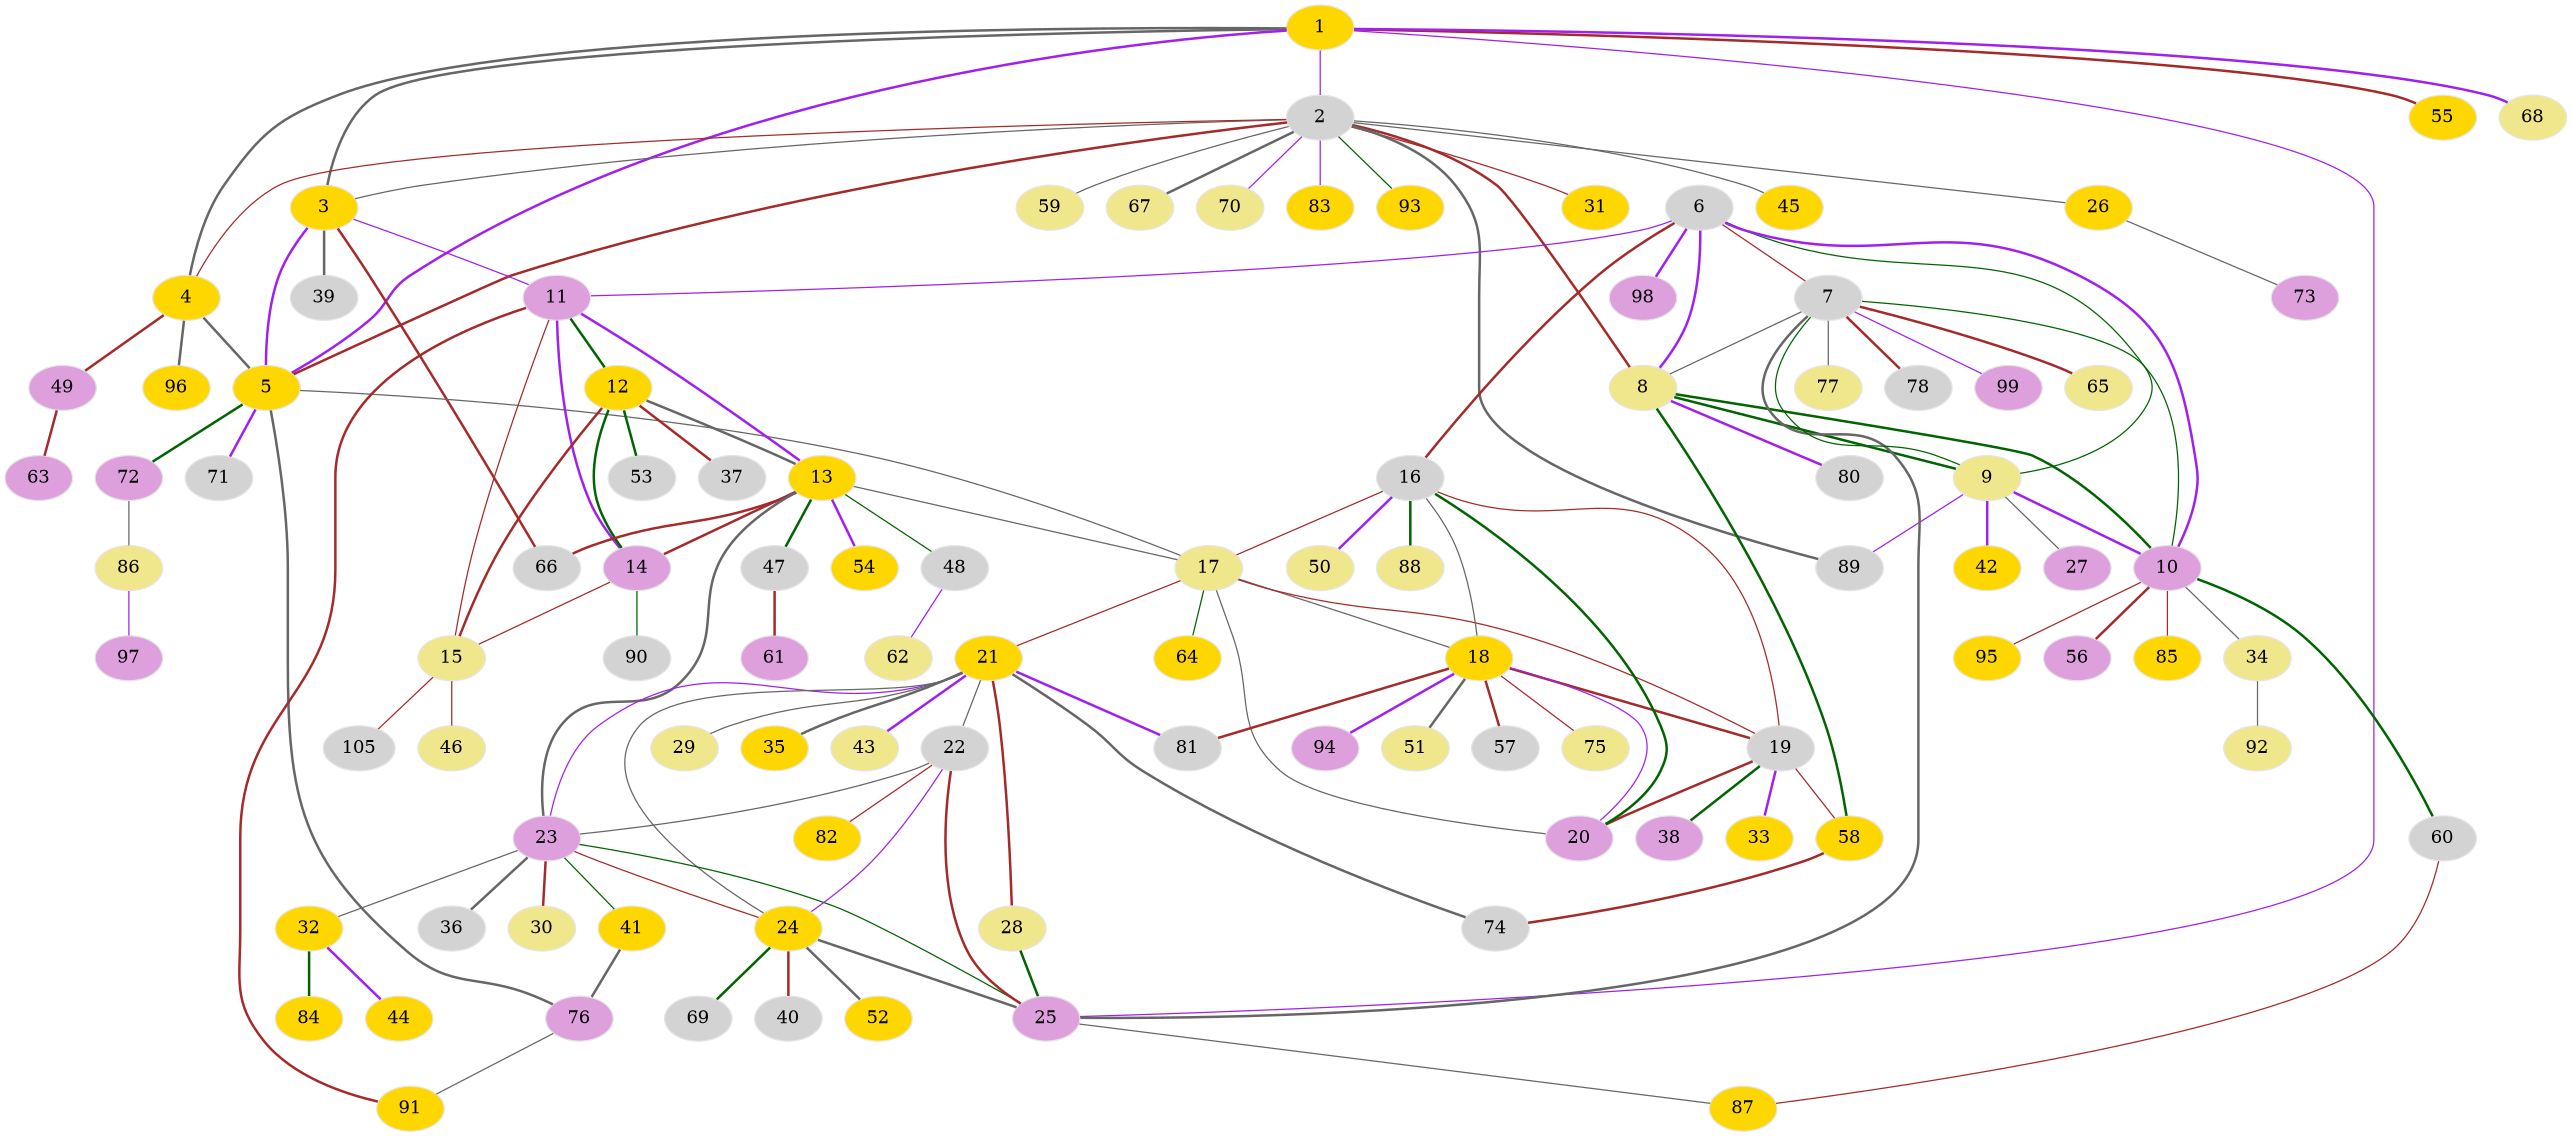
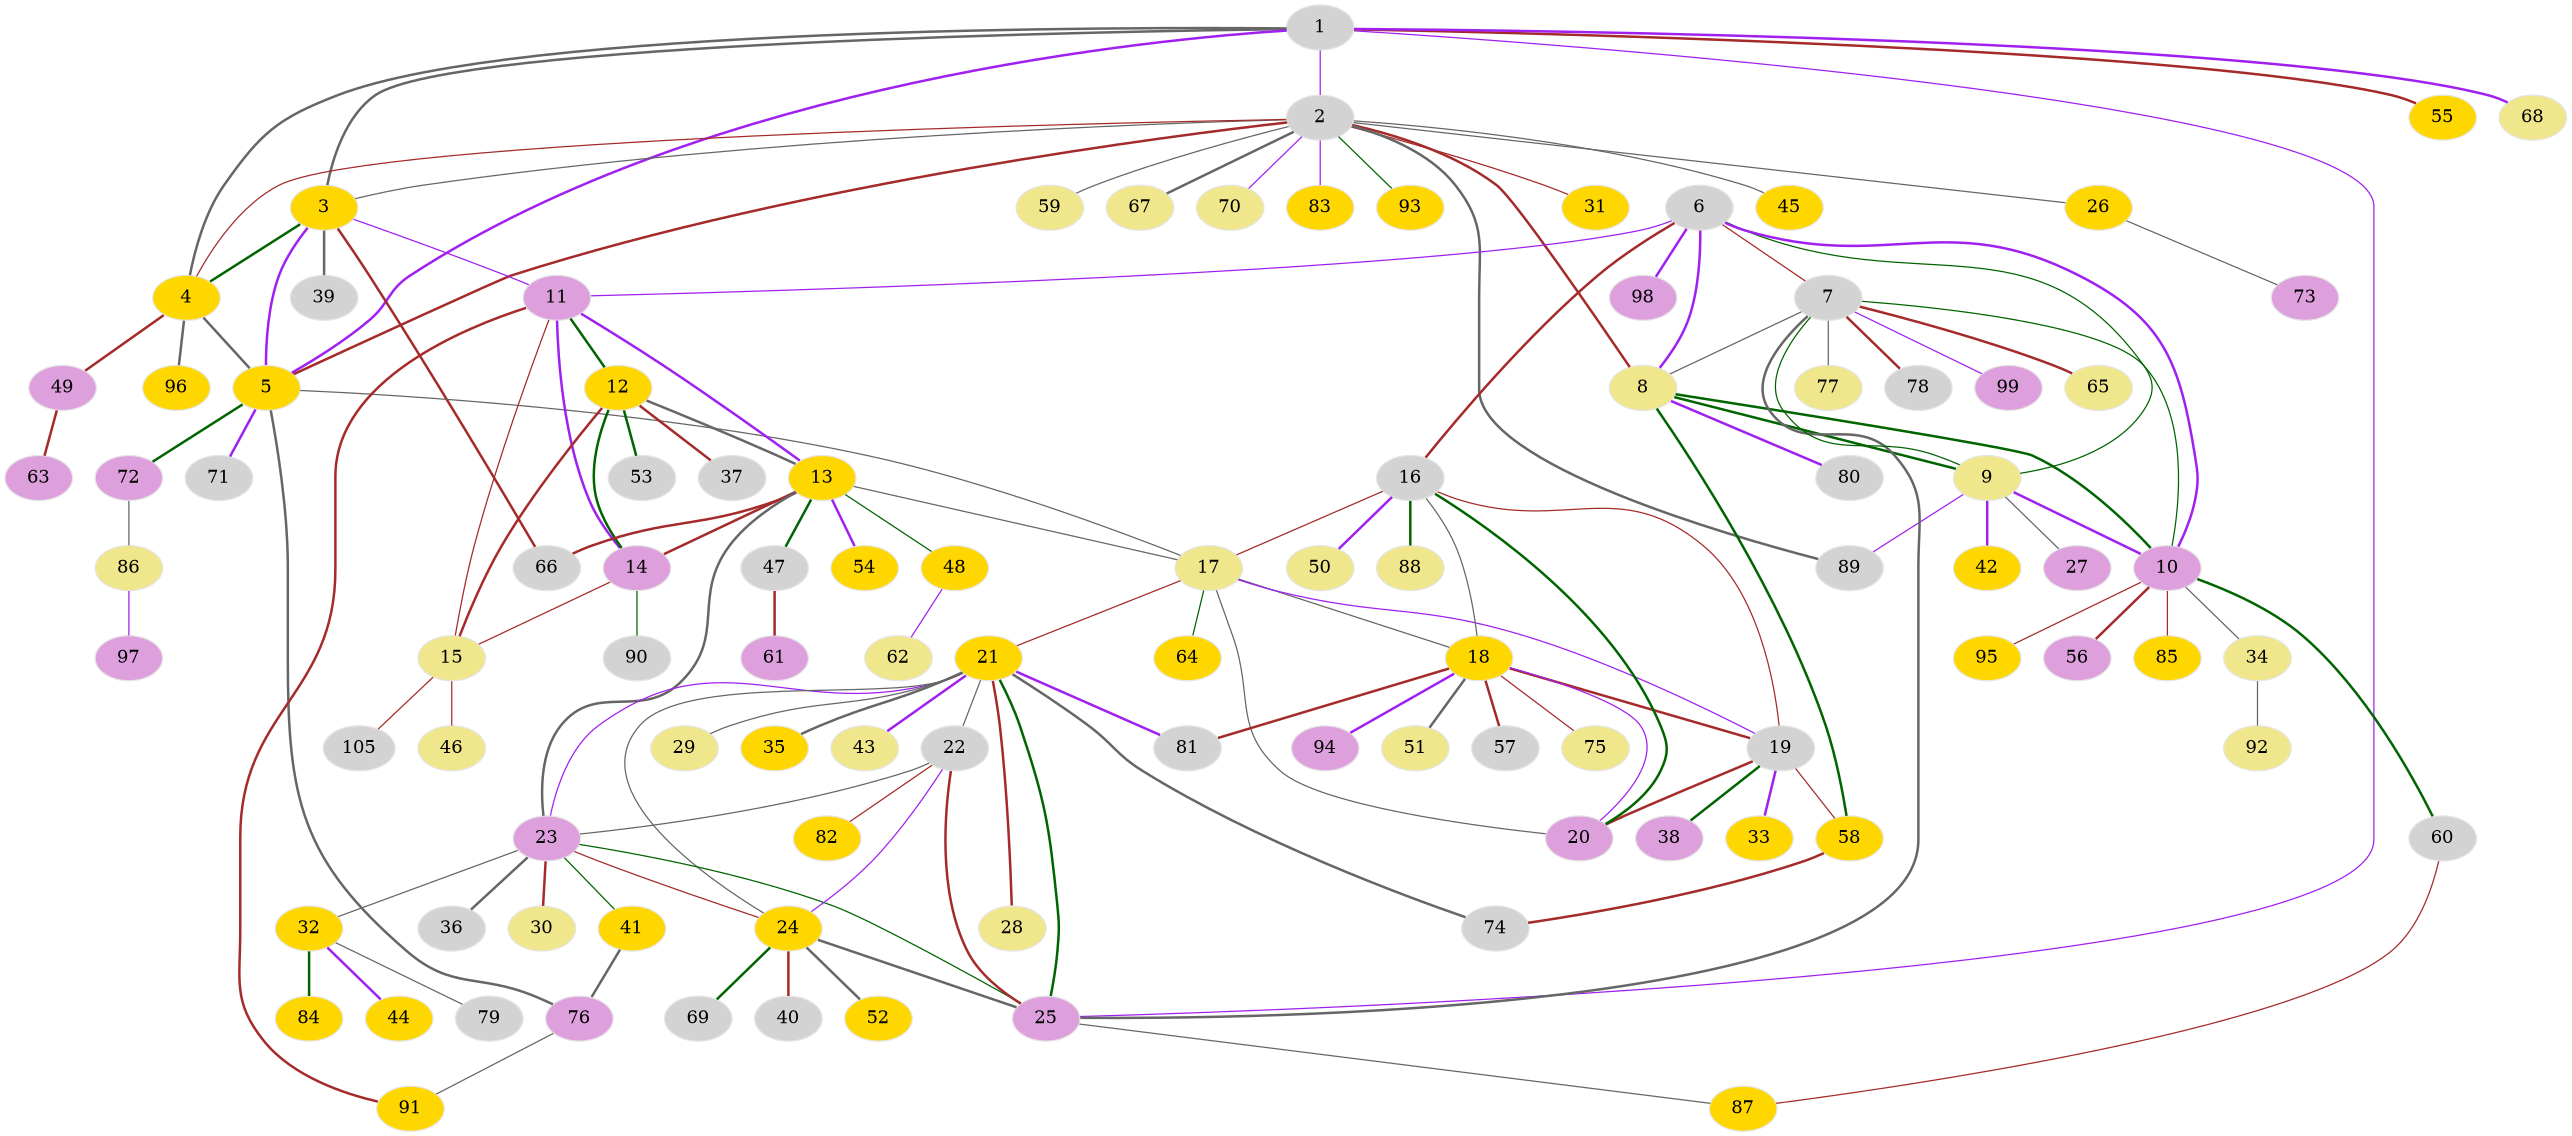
  graph {
    node [color=gray90 fillcolor=gold style=filled]
    edge [color=brown style=bold]
-   1
+   1 [fillcolor=lightgrey]
    2 [fillcolor=lightgrey]
    3
    4
    5
    25 [fillcolor=plum]
    55
    68 [fillcolor=khaki]
    8 [fillcolor=khaki]
    26
    31
    45
    59 [fillcolor=khaki]
    67 [fillcolor=khaki]
    70 [fillcolor=khaki]
    83
    89 [fillcolor=lightgrey]
    93
    11 [fillcolor=plum]
    39 [fillcolor=lightgrey]
    66 [fillcolor=lightgrey]
    49 [fillcolor=plum]
    96
    17 [fillcolor=khaki]
    71 [fillcolor=lightgrey]
    72 [fillcolor=plum]
    76 [fillcolor=plum]
    87
    9 [fillcolor=khaki]
    10 [fillcolor=plum]
    58
    80 [fillcolor=lightgrey]
    73 [fillcolor=plum]
    12
    13
    14 [fillcolor=plum]
    15 [fillcolor=khaki]
    91
    63 [fillcolor=plum]
    18
    19 [fillcolor=lightgrey]
    20 [fillcolor=plum]
    21
    64
    86 [fillcolor=khaki]
    6 [fillcolor=lightgrey]
    7 [fillcolor=lightgrey]
    16 [fillcolor=lightgrey]
    98 [fillcolor=plum]
    65 [fillcolor=khaki]
    77 [fillcolor=khaki]
    78 [fillcolor=lightgrey]
    99 [fillcolor=plum]
    27 [fillcolor=plum]
    42
    34 [fillcolor=khaki]
    56 [fillcolor=plum]
    60 [fillcolor=lightgrey]
    85
    95
    50 [fillcolor=khaki]
    88 [fillcolor=khaki]
    74 [fillcolor=lightgrey]
    92 [fillcolor=khaki]
    37 [fillcolor=lightgrey]
    53 [fillcolor=lightgrey]
    23 [fillcolor=plum]
    47 [fillcolor=lightgrey]
-   48 [fillcolor=lightgrey]
+   48
    54
    90 [fillcolor=lightgrey]
    46 [fillcolor=khaki]
    n73 [fillcolor=lightgrey label=105]
    24
    30 [fillcolor=khaki]
    32
    36 [fillcolor=lightgrey]
    41
    61 [fillcolor=plum]
    62 [fillcolor=khaki]
    51 [fillcolor=khaki]
    57 [fillcolor=lightgrey]
    75 [fillcolor=khaki]
    81 [fillcolor=lightgrey]
    94 [fillcolor=plum]
    33
    38 [fillcolor=plum]
    22 [fillcolor=lightgrey]
    28 [fillcolor=khaki]
    29 [fillcolor=khaki]
    35
    43 [fillcolor=khaki]
    82
    40 [fillcolor=lightgrey]
    52
    69 [fillcolor=lightgrey]
    44
+   79 [fillcolor=lightgrey]
    84
    97 [fillcolor=plum]
    1 -- 2 [color=purple style=solid]
    1 -- 3 [color=gray40]
    1 -- 4 [color=gray40]
    1 -- 5 [color=purple]
    1 -- 25 [color=purple style=solid]
    1 -- 55
    1 -- 68 [color=purple]
    2 -- 3 [color=gray40 style=solid]
    2 -- 4 [style=solid]
    2 -- 5
    2 -- 8
    2 -- 26 [color=gray40 style=solid]
    2 -- 31 [style=solid]
    2 -- 45 [color=gray40 style=solid]
    2 -- 59 [color=gray40 style=solid]
    2 -- 67 [color=gray40]
    2 -- 70 [color=purple style=solid]
    2 -- 83 [color=purple style=solid]
    2 -- 89 [color=gray40]
    2 -- 93 [color=darkgreen style=solid]
+   3 -- 4 [color=darkgreen]
    3 -- 5 [color=purple]
    3 -- 11 [color=purple style=solid]
    3 -- 39 [color=gray40]
    3 -- 66
    4 -- 5 [color=gray40]
    4 -- 49
    4 -- 96 [color=gray40]
    5 -- 17 [color=gray40 style=solid]
    5 -- 71 [color=purple]
    5 -- 72 [color=darkgreen]
    5 -- 76 [color=gray40]
    25 -- 87 [color=gray40 style=solid]
    8 -- 9 [color=darkgreen]
    8 -- 10 [color=darkgreen]
    8 -- 58 [color=darkgreen]
    8 -- 80 [color=purple]
    26 -- 73 [color=gray40 style=solid]
    11 -- 12 [color=darkgreen]
    11 -- 13 [color=purple]
    11 -- 14 [color=purple]
    11 -- 15 [style=solid]
    11 -- 91
    49 -- 63
    17 -- 18 [color=gray40 style=solid]
-   17 -- 19 [style=solid]
+   17 -- 19 [color=purple style=solid]
    17 -- 20 [color=gray40 style=solid]
    17 -- 21 [style=solid]
    17 -- 64 [color=darkgreen style=solid]
    72 -- 86 [color=gray40 style=solid]
    76 -- 91 [color=gray40 style=solid]
    9 -- 89 [color=purple style=solid]
    9 -- 10 [color=purple]
    9 -- 27 [color=gray40 style=solid]
    9 -- 42 [color=purple]
    10 -- 34 [color=gray40 style=solid]
    10 -- 56
    10 -- 60 [color=darkgreen]
    10 -- 85 [style=solid]
    10 -- 95 [style=solid]
    58 -- 74
    12 -- 13 [color=gray40]
    12 -- 14 [color=darkgreen]
    12 -- 15
    12 -- 37
    12 -- 53 [color=darkgreen]
    13 -- 66
    13 -- 17 [color=gray40 style=solid]
    13 -- 14
    13 -- 23 [color=gray40]
    13 -- 47 [color=darkgreen]
    13 -- 48 [color=darkgreen style=solid]
    13 -- 54 [color=purple]
    14 -- 15 [style=solid]
    14 -- 90 [color=darkgreen style=solid]
    15 -- 46 [style=solid]
    15 -- n73 [style=solid]
    18 -- 19
    18 -- 20 [color=purple style=solid]
    18 -- 51 [color=gray40]
    18 -- 57
    18 -- 75 [style=solid]
    18 -- 81
    18 -- 94 [color=purple]
    19 -- 58 [style=solid]
    19 -- 20
    19 -- 33 [color=purple]
    19 -- 38 [color=darkgreen]
-   28 -- 25 [color=darkgreen]
+   21 -- 25 [color=darkgreen]
    21 -- 74 [color=gray40]
    21 -- 23 [color=purple style=solid]
    21 -- 24 [color=gray40 style=solid]
    21 -- 81 [color=purple]
    21 -- 22 [color=gray40 style=solid]
    21 -- 28
    21 -- 29 [color=gray40 style=solid]
    21 -- 35 [color=gray40]
    21 -- 43 [color=purple]
    86 -- 97 [color=purple style=solid]
    6 -- 8 [color=purple]
    6 -- 11 [color=purple style=solid]
    6 -- 9 [color=darkgreen style=solid]
    6 -- 10 [color=purple]
    6 -- 7 [style=solid]
    6 -- 16
    6 -- 98 [color=purple]
    7 -- 25 [color=gray40]
    7 -- 8 [color=gray40 style=solid]
    7 -- 9 [color=darkgreen style=solid]
    7 -- 10 [color=darkgreen style=solid]
    7 -- 65
    7 -- 77 [color=gray40 style=solid]
    7 -- 78
    7 -- 99 [color=purple style=solid]
    16 -- 17 [style=solid]
    16 -- 18 [color=gray40 style=solid]
    16 -- 19 [style=solid]
    16 -- 20 [color=darkgreen]
    16 -- 50 [color=purple]
    16 -- 88 [color=darkgreen]
    34 -- 92 [color=gray40 style=solid]
    60 -- 87 [style=solid]
    23 -- 25 [color=darkgreen style=solid]
    23 -- 24 [style=solid]
    23 -- 30
    23 -- 32 [color=gray40 style=solid]
    23 -- 36 [color=gray40]
    23 -- 41 [color=darkgreen style=solid]
    47 -- 61
    48 -- 62 [color=purple style=solid]
    24 -- 25 [color=gray40]
    24 -- 40
    24 -- 52 [color=gray40]
    24 -- 69 [color=darkgreen]
    32 -- 44 [color=purple]
+   32 -- 79 [color=gray40 style=solid]
    32 -- 84 [color=darkgreen]
    41 -- 76 [color=gray40]
    22 -- 25
    22 -- 23 [color=gray40 style=solid]
    22 -- 24 [color=purple style=solid]
    22 -- 82 [style=solid]
  }
